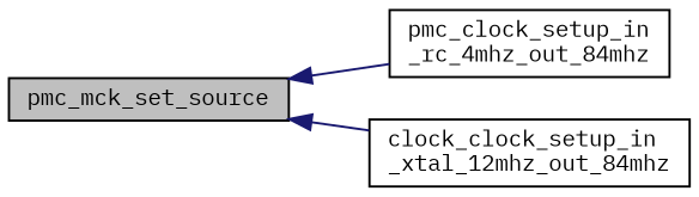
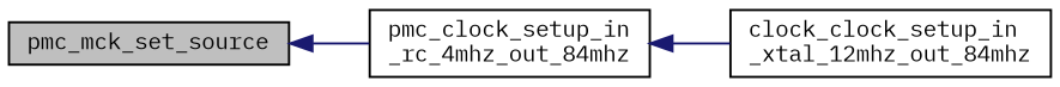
  digraph {
    fontname="IBM Plex Mono"
    rankdir=LR
    node [color=black fillcolor=white fontname="IBM Plex Mono" fontsize=10 shape=record style=filled]
    edge [color=midnightblue dir=back fontname="IBM Plex Mono" fontsize=10 labelfontname=Helvetica labelfontsize=10 style=solid]
    n1 [fillcolor=grey75 fontcolor=black height=0.2 label=pmc_mck_set_source width=0.4]
    n2 [height=0.2 label="pmc_clock_setup_in\l_rc_4mhz_out_84mhz" width=0.4]
    n3 [height=0.2 label="clock_clock_setup_in\l_xtal_12mhz_out_84mhz" width=0.4]
    n1 -> n2
-   n1 -> n3
+   n2 -> n3
  }
